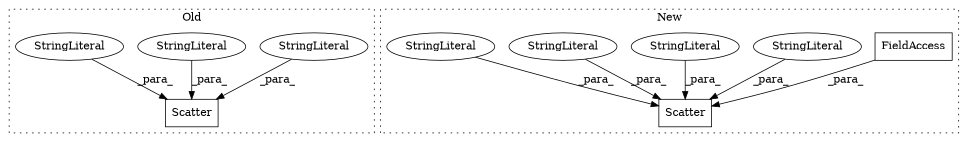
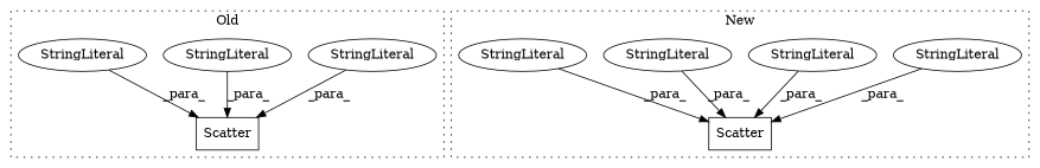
  digraph {
    node [a=45 l="8,1" shape=ellipse]
    n1 [a=32 label=Scatter s="316,391" shape=box]
    n2 [l=10 label=StringLiteral s=381]
    n3 [l=13 label=StringLiteral s=367]
    n4 [l=14 label=StringLiteral s=352]
    n5 [a=32 label=Scatter s="208,308" shape=box]
-   n6 [a=22 l=2 label=FieldAccess s=216 shape=box]
    n7 [l=12 label=StringLiteral s=296]
    n8 [l=11 label=StringLiteral s=265]
    n9 [l=28 label=StringLiteral s=236]
    n10 [l=5 label=StringLiteral s=219]
    subgraph cluster_1 {
      label=Old
      style=dotted
      n1
      n2
      n3
      n4
    }
    subgraph cluster_2 {
      label=New
      style=dotted
      n5
-     n6
      n7
      n8
      n9
      n10
    }
    n2 -> n1 [label=_para_]
    n3 -> n1 [label=_para_]
    n4 -> n1 [label=_para_]
-   n6 -> n5 [label=_para_]
    n7 -> n5 [label=_para_]
    n8 -> n5 [label=_para_]
    n9 -> n5 [label=_para_]
    n10 -> n5 [label=_para_]
  }
